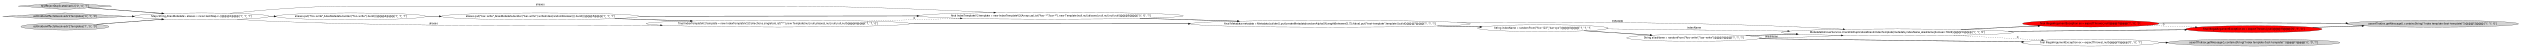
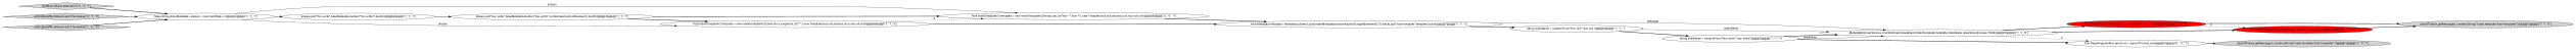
  digraph {
    rankdir=LR
    fontname=Inter
    node [fillcolor=white shape=ellipse style=filled fontname=Inter]
    edge [style=bold fontname=Inter]
    n1 [label="Map<String,AliasMetadata> aliases = new HashMap<>()@@@3@@@['1', '1', '1']"]
    n2 [label="final IndexTemplateV2 template = new IndexTemplateV2(Arrays.asList(\"foo-*\",\"bar-*\"),new Template(null,null,aliases),null,null,null,null)@@@6@@@['0', '0', '1']"]
    n3 [label="final IndexTemplateV2 template = new IndexTemplateV2(Collections.singletonList(\"*\"),new Template(null,null,aliases),null,null,null,null)@@@6@@@['1', '1', '0']"]
    n4 [label="aliases.put(\"foo-write\",AliasMetadata.builder(\"foo-write\").build())@@@4@@@['1', '1', '1']"]
    n5 [fillcolor=lightgray label="assertThat(ex.getMessage(),containsString(\"index template (test-template(\"))@@@12@@@['1', '1', '0']"]
    n6 [label="final Metadata metadata = Metadata.builder().put(createMetadata(randomAlphaOfLengthBetween(5,7)),false).put(\"test-template\",template).build()@@@7@@@['1', '1', '1']"]
    n7 [fillcolor=lightgray label="testRejectDuplicateAliasV2['0', '0', '1']" shape=diamond]
    n8 [label="String indexName = randomFrom(\"foo-123\",\"bar-xyz\")@@@8@@@['1', '1', '1']"]
    n9 [label="String aliasName = randomFrom(\"foo-write\",\"bar-write\")@@@9@@@['1', '1', '1']"]
    n10 [label="MetadataRolloverService.checkNoDuplicatedAliasInIndexTemplate(metadata,indexName,aliasName,Boolean.TRUE)@@@10@@@['1', '1', '0']"]
    n11 [fillcolor=red label="final IllegalArgumentException ex = expectThrows(,null)@@@11@@@['0', '1', '0']"]
    n12 [label="final IllegalArgumentException ex = expectThrows(,null)@@@10@@@['0', '0', '1']"]
    n13 [fillcolor=lightgray label="assertThat(ex.getMessage(),containsString(\"index template (test-template(\"))@@@11@@@['0', '0', '1']"]
    n14 [fillcolor=lightgray label="testHiddenAffectsResolvedV2Templates['0', '1', '0']" shape=diamond]
    n15 [label="aliases.put(\"bar-write\",AliasMetadata.builder(\"bar-write\").writeIndex(randomBoolean()).build())@@@5@@@['1', '1', '1']"]
-   n16 [fillcolor=lightgray label="testHiddenAffectsResolvedV2Templates['1', '0', '0']"]
+   n16 [fillcolor=lightgray label="testHiddenAffectsResolvedV2Templates['1', '0', '0']" shape=diamond]
    n17 [fillcolor=red label="final IllegalArgumentException ex = expectThrows(,null)@@@11@@@['1', '0', '0']"]
    n1 -> n2 [label=aliases style=solid]
    n1 -> n3 [label=aliases style=solid]
    n1 -> n4
    n2 -> n6
    n3 -> n2 [label=0 style=dashed]
    n3 -> n6
    n4 -> n15
    n6 -> n8
    n6 -> n10 [label=metadata style=solid]
    n7 -> n1
    n8 -> n9
    n8 -> n10 [label=indexName style=solid]
    n9 -> n10 [label=aliasName style=solid]
    n9 -> n10
    n9 -> n12
    n10 -> n11
    n10 -> n12 [label=0 style=dashed]
    n10 -> n17
    n11 -> n5
    n12 -> n13
    n14 -> n1
    n15 -> n2
    n15 -> n3
    n16 -> n1
    n17 -> n5
    n17 -> n11 [label=0 style=dashed]
  }
